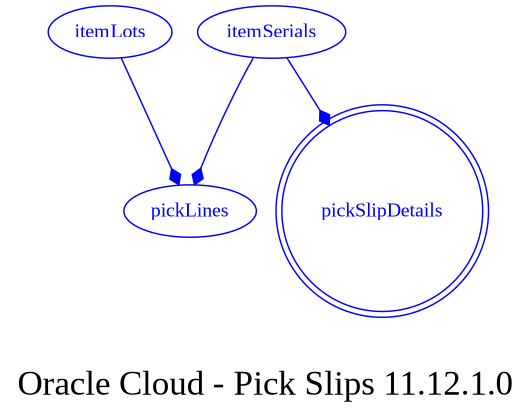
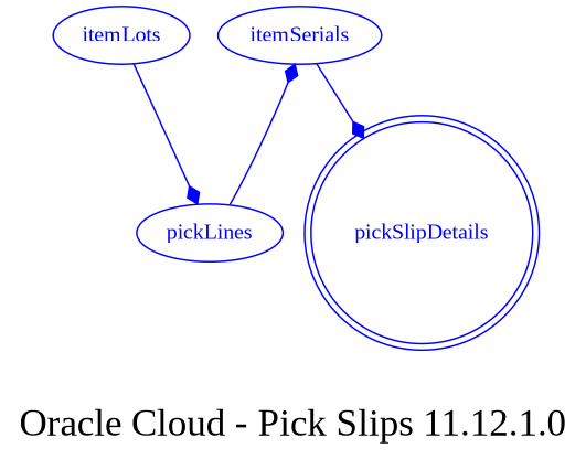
  digraph {
    fontname="Liberation Serif"
    fontsize=24
    label="Oracle Cloud - Pick Slips 11.12.1.0"
    splines=true
    node [color=blue fontcolor=blue fontname="Liberation Serif" shape=ellipse]
    edge [arrowhead=diamond arrowtail=none color=blue fontcolor=blue fontname="Liberation Serif"]
    pickSlipDetails [shape=doublecircle]
    itemLots
    pickLines
    itemSerials
    itemLots -> pickLines
    itemSerials -> pickSlipDetails
-   itemSerials -> pickLines
+   pickLines -> itemSerials
  }
